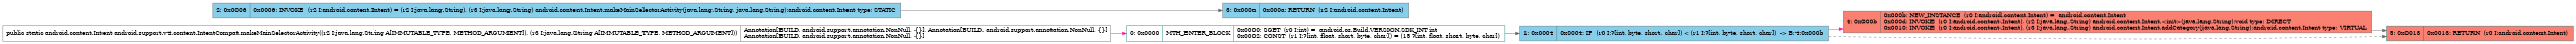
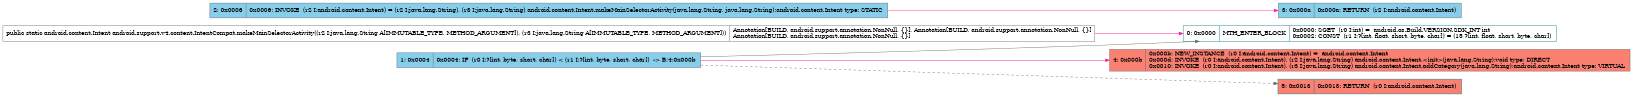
  digraph {
    rankdir=LR
    node [color=gray40 fillcolor=skyblue shape=record style=filled]
    edge [color=gray40]
    n1 [color=teal fillcolor=white label="{0\:\ 0x0000|MTH_ENTER_BLOCK\l|0x0000: SGET  (r0 I:int) =  android.os.Build.VERSION.SDK_INT int \l0x0002: CONST  (r1 I:?[int, float, short, byte, char]) = (15 ?[int, float, short, byte, char]) \l}"]
    n2 [label="{1\:\ 0x0004|0x0004: IF  (r0 I:?[int, byte, short, char]) \< (r1 I:?[int, byte, short, char])  \-\> B:4:0x000b \l}"]
    n3 [fillcolor=salmon label="{4\:\ 0x000b|0x000b: NEW_INSTANCE  (r0 I:android.content.Intent) =  android.content.Intent \l0x000d: INVOKE  (r0 I:android.content.Intent), (r2 I:java.lang.String) android.content.Intent.\<init\>(java.lang.String):void type: DIRECT \l0x0010: INVOKE  (r0 I:android.content.Intent), (r3 I:java.lang.String) android.content.Intent.addCategory(java.lang.String):android.content.Intent type: VIRTUAL \l}"]
    n4 [color=teal fillcolor=salmon label="{5\:\ 0x0013|0x0013: RETURN  (r0 I:android.content.Intent) \l}"]
    n5 [label="{2\:\ 0x0006|0x0006: INVOKE  (r2 I:android.content.Intent) = (r2 I:java.lang.String), (r3 I:java.lang.String) android.content.Intent.makeMainSelectorActivity(java.lang.String, java.lang.String):android.content.Intent type: STATIC \l}"]
    n6 [label="{3\:\ 0x000a|0x000a: RETURN  (r2 I:android.content.Intent) \l}"]
    n7 [fillcolor=white label="{public static android.content.Intent android.support.v4.content.IntentCompat.makeMainSelectorActivity((r2 I:java.lang.String A[IMMUTABLE_TYPE, METHOD_ARGUMENT]), (r3 I:java.lang.String A[IMMUTABLE_TYPE, METHOD_ARGUMENT]))  | Annotation[BUILD, android.support.annotation.NonNull, \{\}], Annotation[BUILD, android.support.annotation.NonNull, \{\}]\lAnnotation[BUILD, android.support.annotation.NonNull, \{\}]\l}"]
-   n1 -> n2
+   n2 -> n1
    n2 -> n3 [color=deeppink]
    n2 -> n4 [style=dashed]
-   n3 -> n4
-   n5 -> n6
+   n5 -> n6 [color=deeppink]
    n7 -> n1 [color=deeppink]
  }
